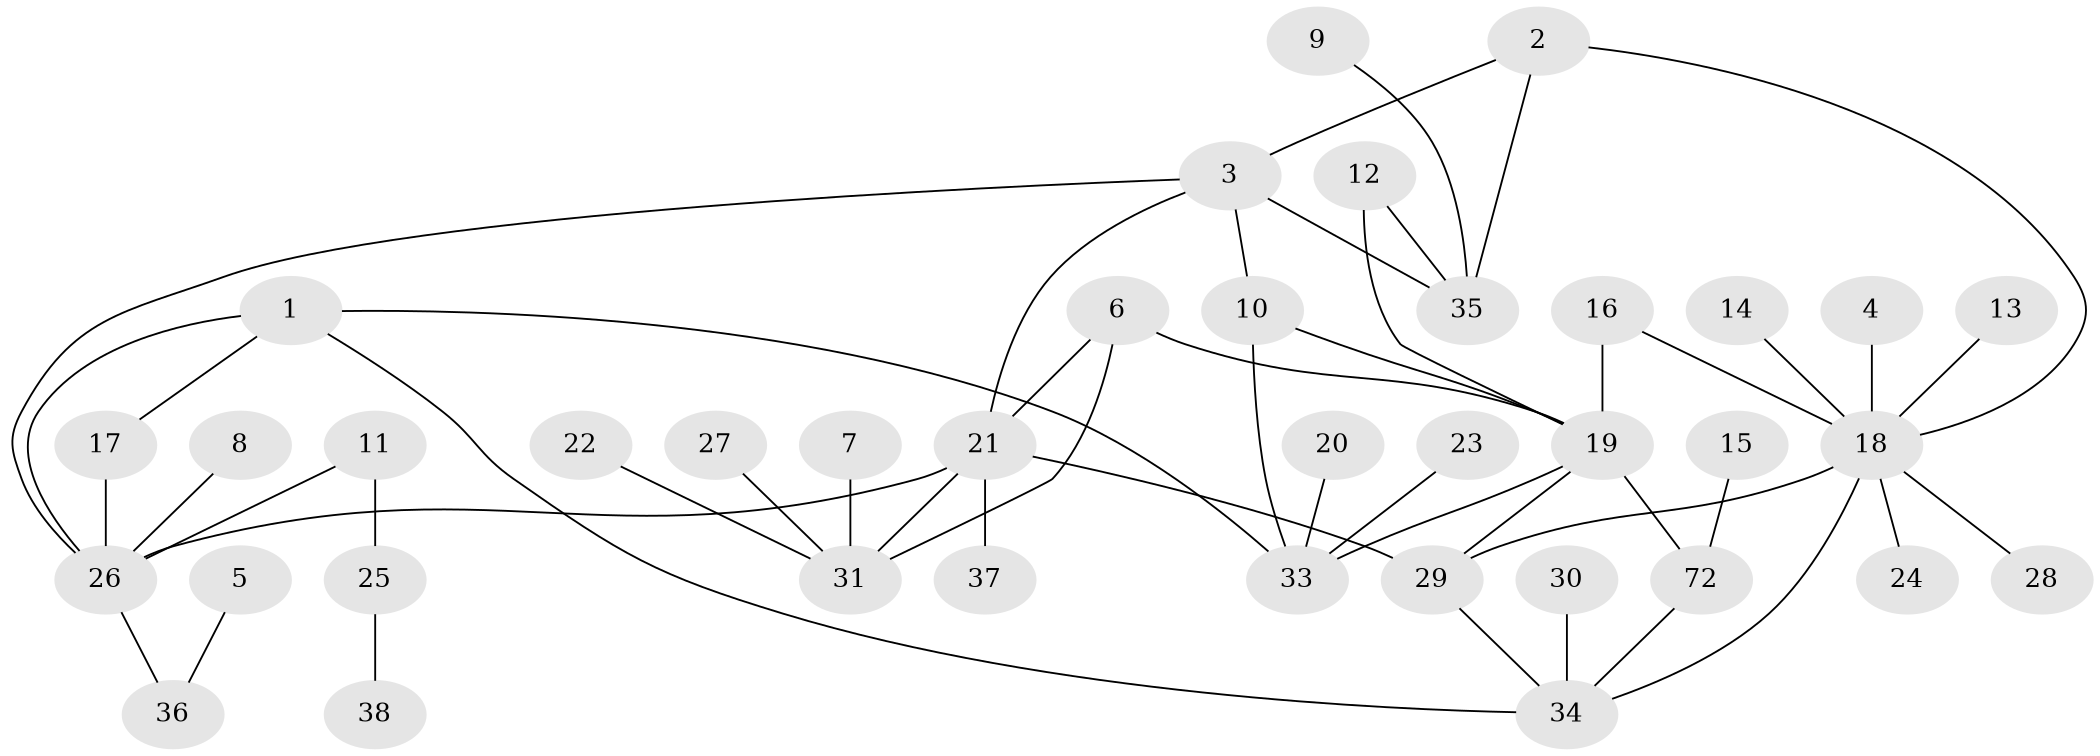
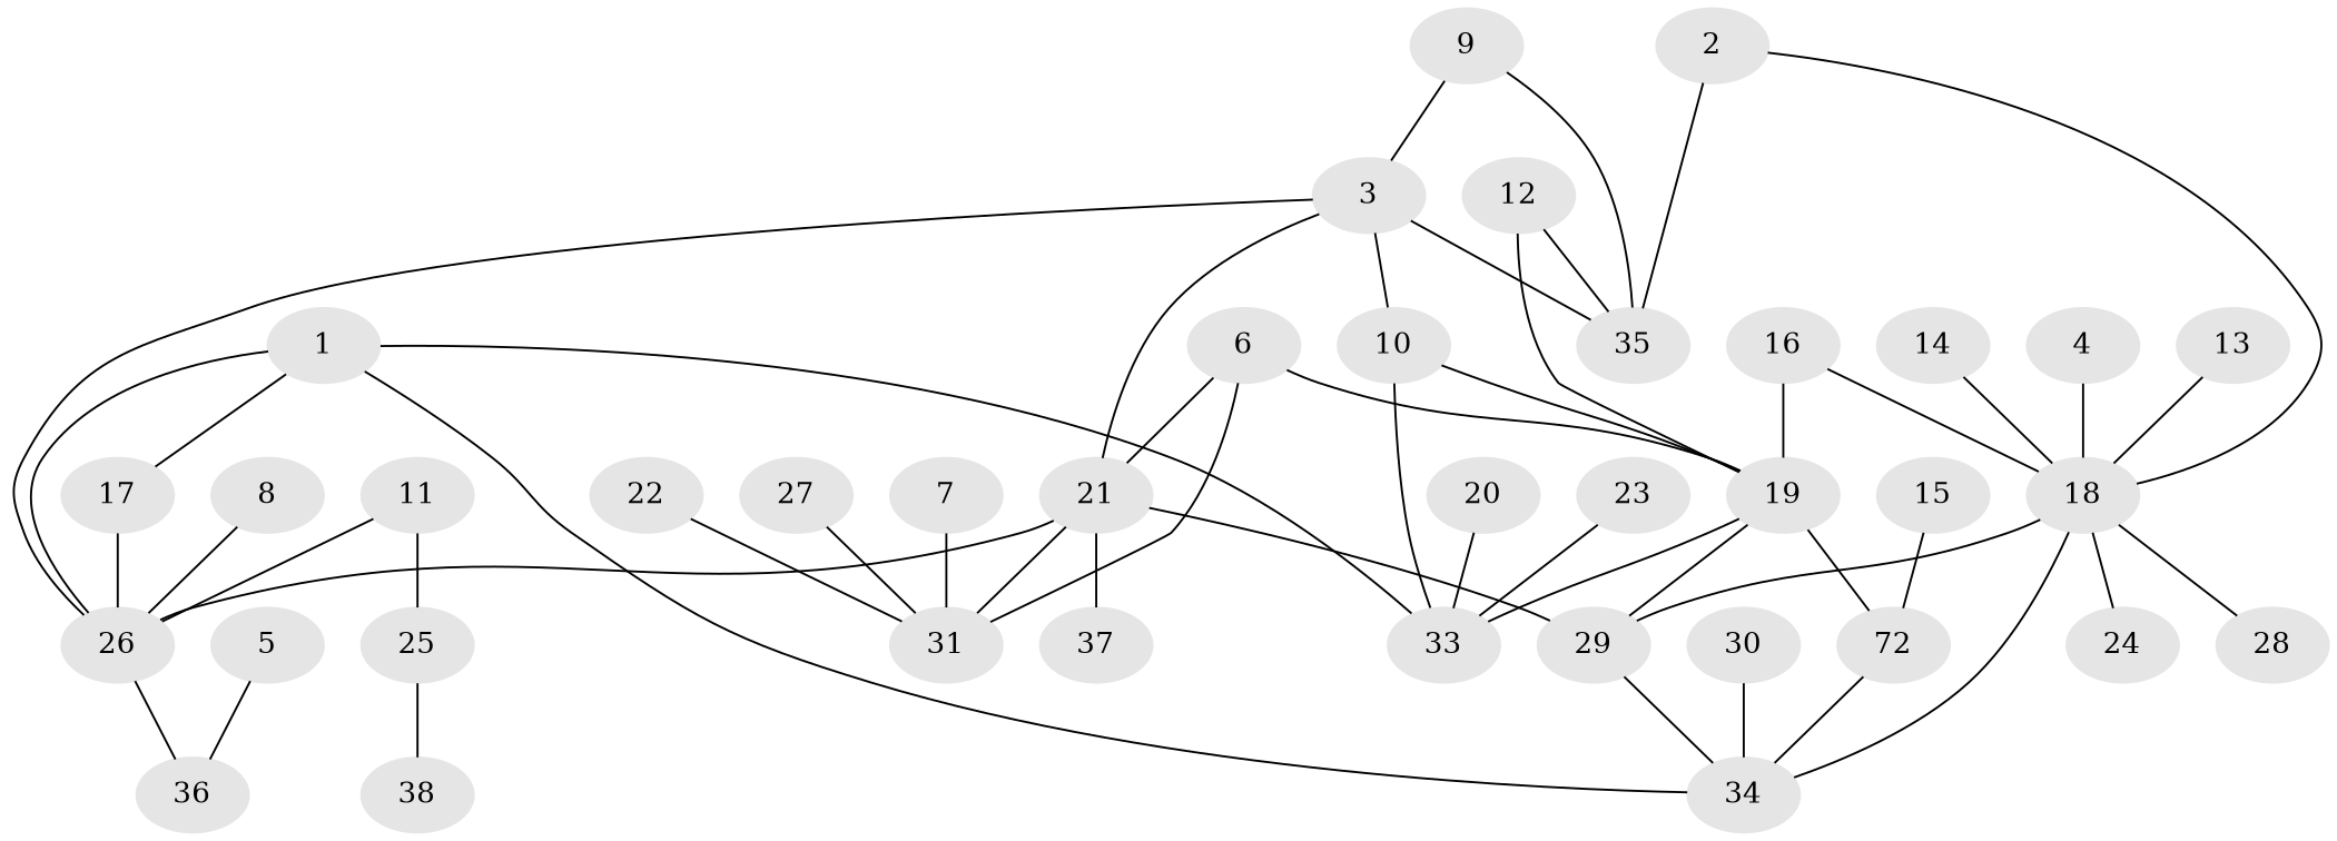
  graph {
    node [color=gray90 style=filled]
    edge [weight=1.0]
    1
    17
    26
    33
    34
    36
    2
    3
    18
    35
    10
    21
    24
    28
    29
    19
    31
    37
    4
    5
    6
    n22 [label=72]
    7
    8
    9
    11
    25
    38
    12
    13
    14
    15
    16
    20
    22
    23
    27
    30
    1 -- 17
    1 -- 26
    1 -- 33
    1 -- 34
    17 -- 26
    26 -- 36
-   2 -- 3
+   9 -- 3
    2 -- 18
    2 -- 35
    3 -- 26
    3 -- 35
    3 -- 10
    3 -- 21
    18 -- 34
    18 -- 24
    18 -- 28
    18 -- 29
    10 -- 33
    10 -- 19
    21 -- 26
    21 -- 29
    21 -- 31
    21 -- 37
    29 -- 34
    19 -- 33
    19 -- 29
    19 -- n22
    4 -- 18
    5 -- 36
    6 -- 21
    6 -- 19
    6 -- 31
    n22 -- 34
    7 -- 31
    8 -- 26
    9 -- 35
    11 -- 26
    11 -- 25
    25 -- 38
    12 -- 35
    12 -- 19
    13 -- 18
    14 -- 18
    15 -- n22
    16 -- 18
    16 -- 19
    20 -- 33
    22 -- 31
    23 -- 33
    27 -- 31
    30 -- 34
  }
